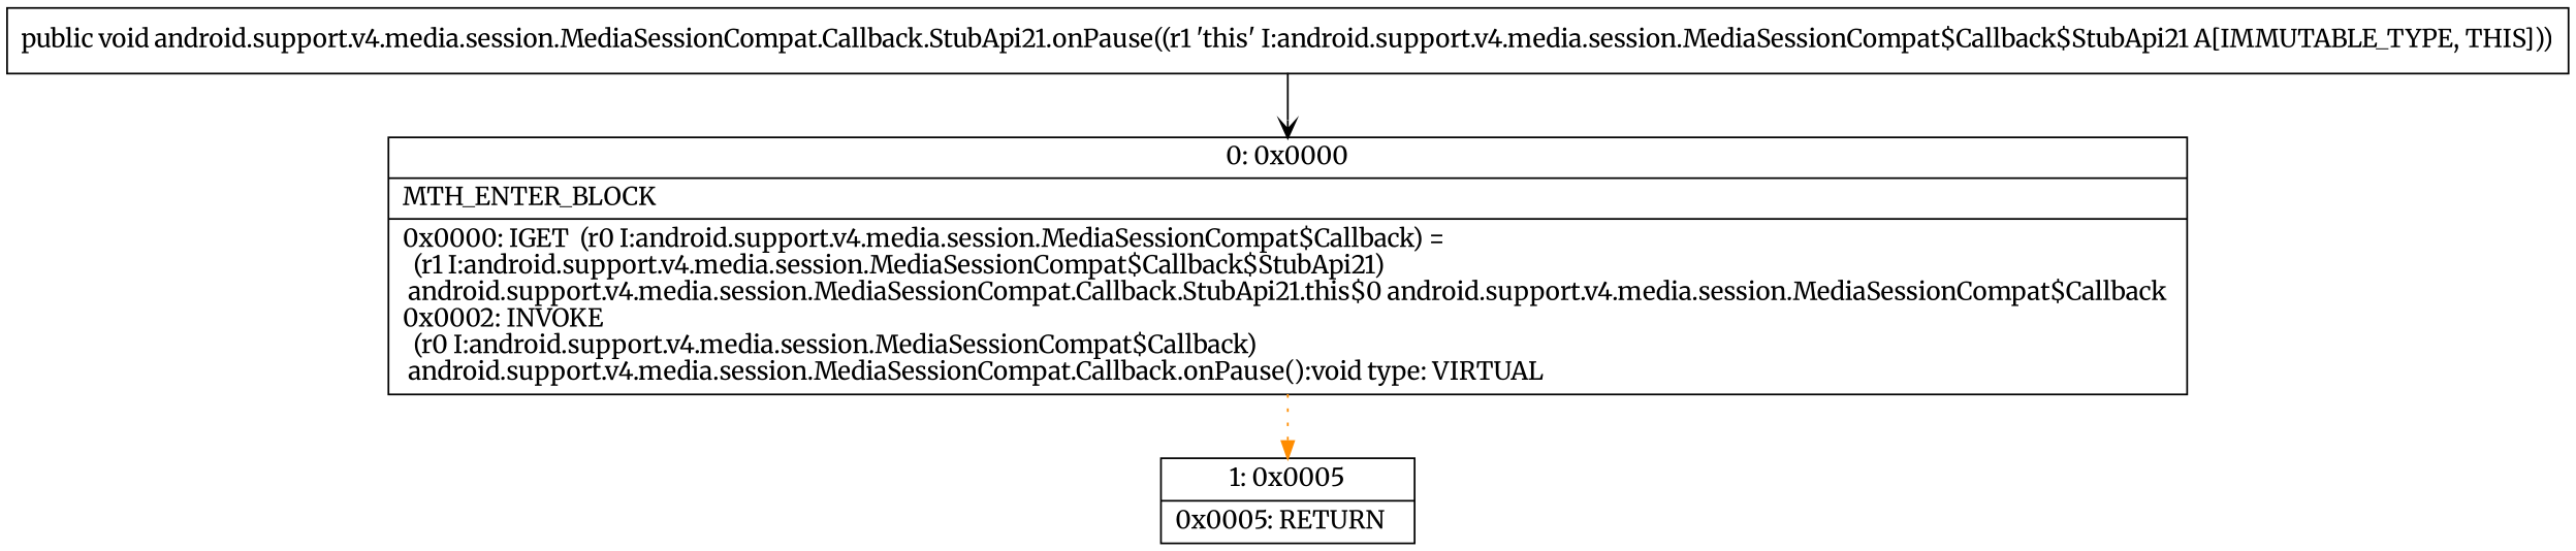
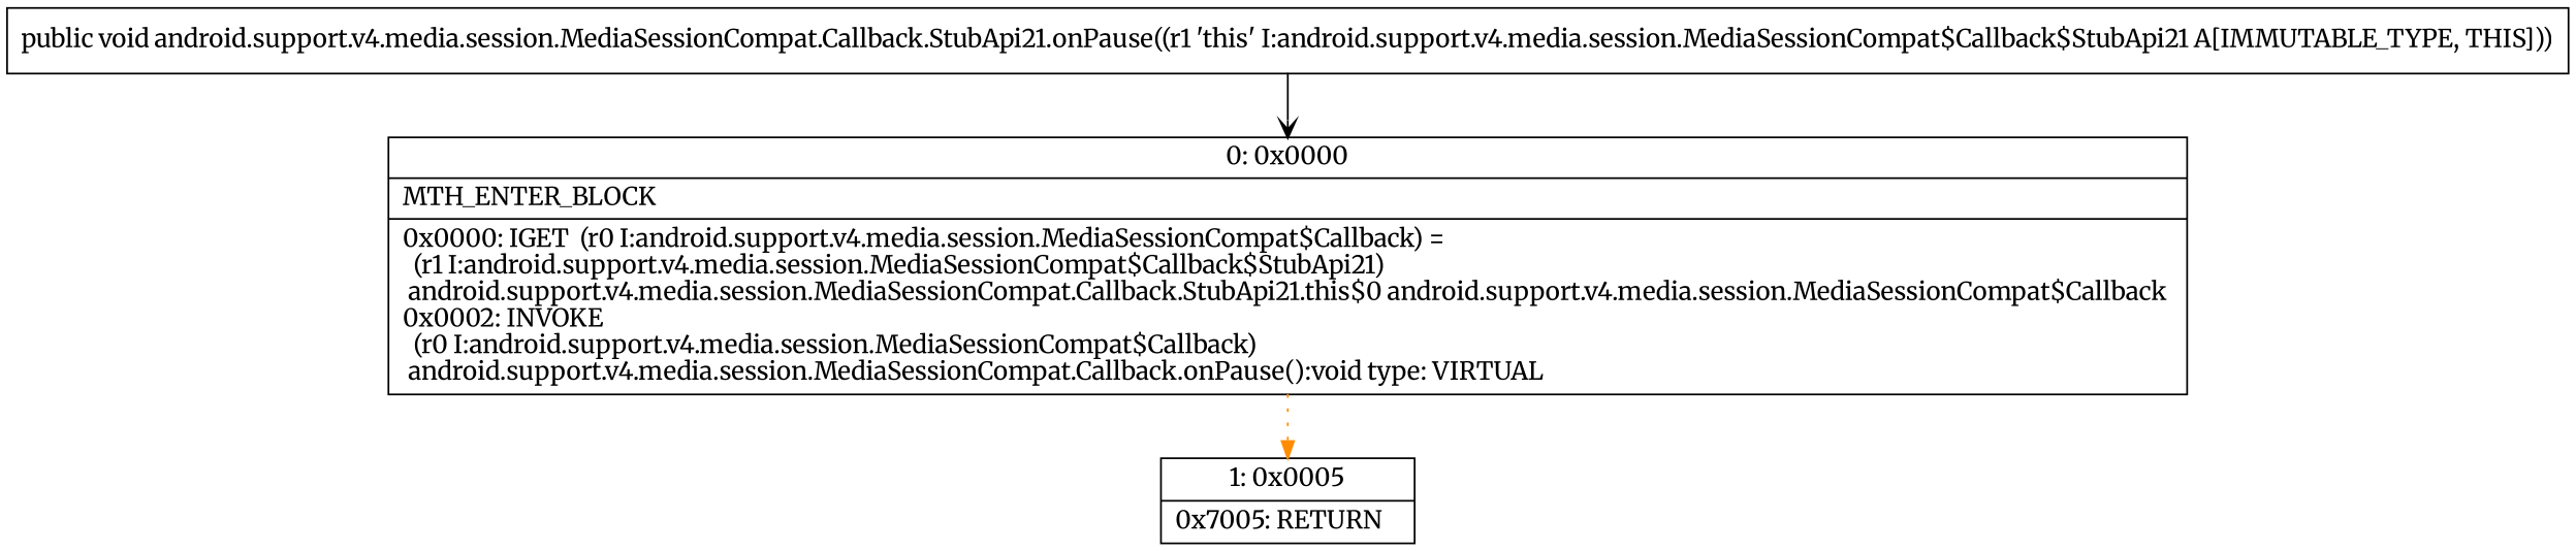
  digraph {
    fontname=Merriweather
    node [shape=record fontname=Merriweather]
    edge [fontname=Merriweather]
    n1 [label="{0\:\ 0x0000|MTH_ENTER_BLOCK\l|0x0000: IGET  (r0 I:android.support.v4.media.session.MediaSessionCompat$Callback) = \l  (r1 I:android.support.v4.media.session.MediaSessionCompat$Callback$StubApi21)\l android.support.v4.media.session.MediaSessionCompat.Callback.StubApi21.this$0 android.support.v4.media.session.MediaSessionCompat$Callback \l0x0002: INVOKE  \l  (r0 I:android.support.v4.media.session.MediaSessionCompat$Callback)\l android.support.v4.media.session.MediaSessionCompat.Callback.onPause():void type: VIRTUAL \l}"]
-   n2 [label="{1\:\ 0x0005|0x0005: RETURN   \l}"]
+   n2 [label="{1\:\ 0x0005|0x7005: RETURN   \l}"]
    n3 [label="{public void android.support.v4.media.session.MediaSessionCompat.Callback.StubApi21.onPause((r1 'this' I:android.support.v4.media.session.MediaSessionCompat$Callback$StubApi21 A[IMMUTABLE_TYPE, THIS])) }"]
    n1 -> n2 [color=darkorange style=dotted arrowhead=normal]
    n3 -> n1 [color=black style=solid arrowhead=vee]
  }
